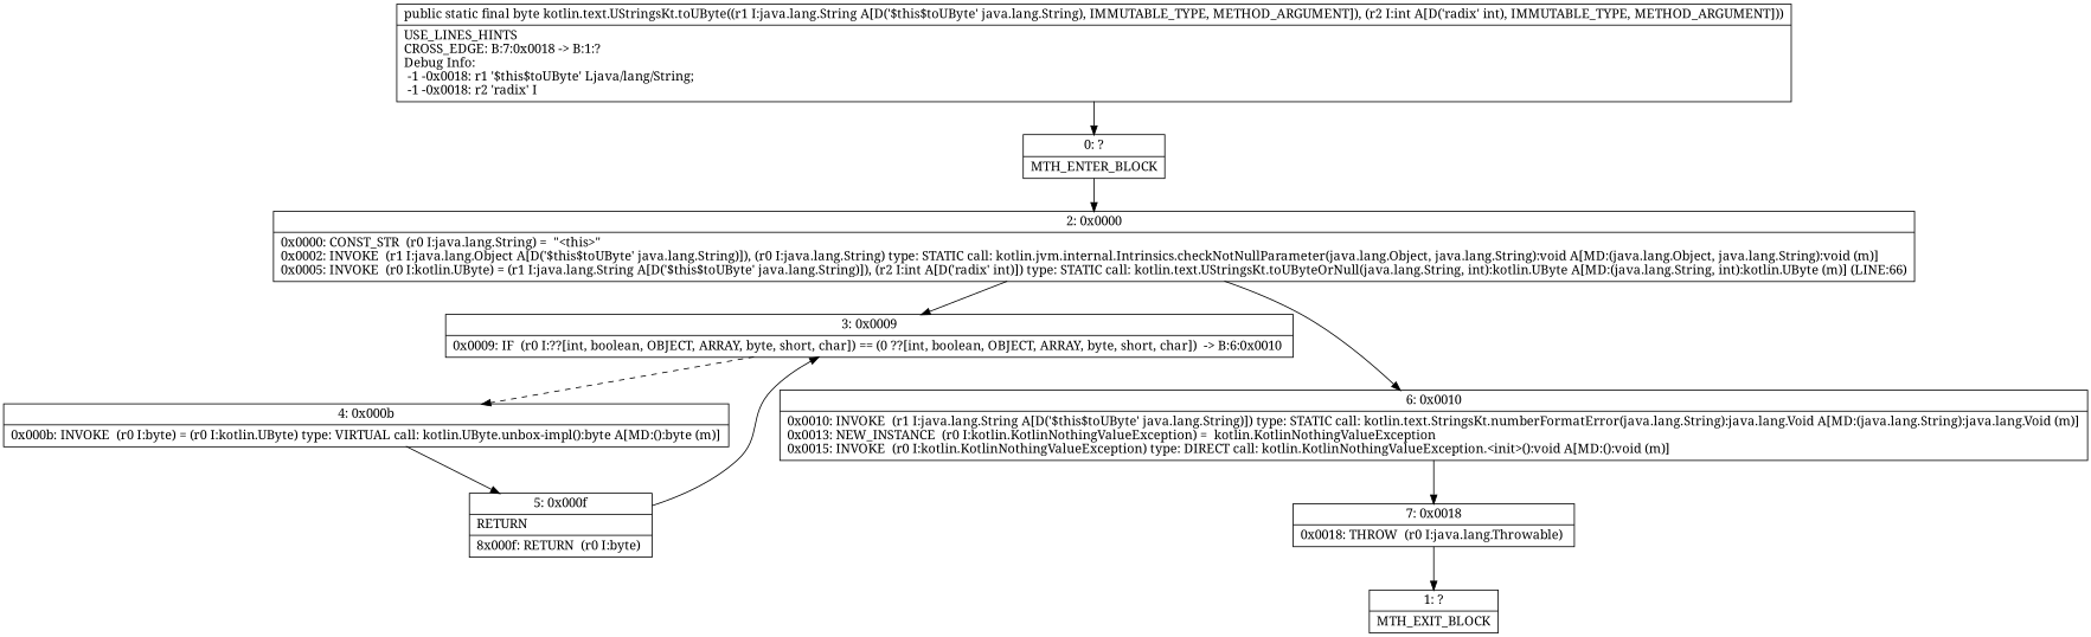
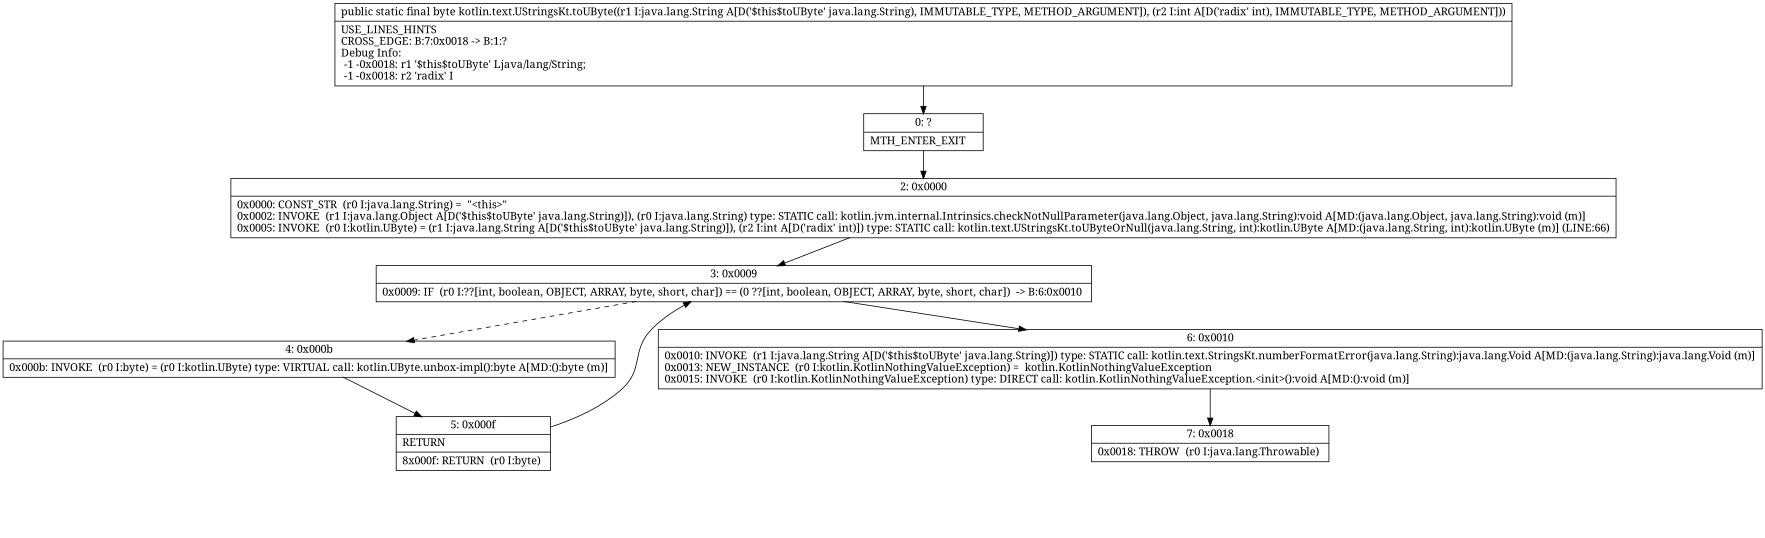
  digraph {
    fontname="Noto Serif"
    node [fontname="Noto Serif" shape=record]
    edge [fontname="Noto Serif"]
-   n1 [label="{0\:\ ?|MTH_ENTER_BLOCK\l}"]
+   n1 [label="{0\:\ ?|MTH_ENTER_EXIT\l}"]
    n2 [label="{2\:\ 0x0000|0x0000: CONST_STR  (r0 I:java.lang.String) =  \"\<this\>\" \l0x0002: INVOKE  (r1 I:java.lang.Object A[D('$this$toUByte' java.lang.String)]), (r0 I:java.lang.String) type: STATIC call: kotlin.jvm.internal.Intrinsics.checkNotNullParameter(java.lang.Object, java.lang.String):void A[MD:(java.lang.Object, java.lang.String):void (m)]\l0x0005: INVOKE  (r0 I:kotlin.UByte) = (r1 I:java.lang.String A[D('$this$toUByte' java.lang.String)]), (r2 I:int A[D('radix' int)]) type: STATIC call: kotlin.text.UStringsKt.toUByteOrNull(java.lang.String, int):kotlin.UByte A[MD:(java.lang.String, int):kotlin.UByte (m)] (LINE:66)\l}"]
    n3 [label="{3\:\ 0x0009|0x0009: IF  (r0 I:??[int, boolean, OBJECT, ARRAY, byte, short, char]) == (0 ??[int, boolean, OBJECT, ARRAY, byte, short, char])  \-\> B:6:0x0010 \l}"]
    n4 [label="{4\:\ 0x000b|0x000b: INVOKE  (r0 I:byte) = (r0 I:kotlin.UByte) type: VIRTUAL call: kotlin.UByte.unbox\-impl():byte A[MD:():byte (m)]\l}"]
    n5 [label="{6\:\ 0x0010|0x0010: INVOKE  (r1 I:java.lang.String A[D('$this$toUByte' java.lang.String)]) type: STATIC call: kotlin.text.StringsKt.numberFormatError(java.lang.String):java.lang.Void A[MD:(java.lang.String):java.lang.Void (m)]\l0x0013: NEW_INSTANCE  (r0 I:kotlin.KotlinNothingValueException) =  kotlin.KotlinNothingValueException \l0x0015: INVOKE  (r0 I:kotlin.KotlinNothingValueException) type: DIRECT call: kotlin.KotlinNothingValueException.\<init\>():void A[MD:():void (m)]\l}"]
    n6 [label="{5\:\ 0x000f|RETURN\l|8x000f: RETURN  (r0 I:byte) \l}"]
    n7 [label="{7\:\ 0x0018|0x0018: THROW  (r0 I:java.lang.Throwable) \l}"]
-   n8 [label="{1\:\ ?|MTH_EXIT_BLOCK\l}"]
    n9 [label="{public static final byte kotlin.text.UStringsKt.toUByte((r1 I:java.lang.String A[D('$this$toUByte' java.lang.String), IMMUTABLE_TYPE, METHOD_ARGUMENT]), (r2 I:int A[D('radix' int), IMMUTABLE_TYPE, METHOD_ARGUMENT]))  | USE_LINES_HINTS\lCROSS_EDGE: B:7:0x0018 \-\> B:1:?\lDebug Info:\l  \-1 \-0x0018: r1 '$this$toUByte' Ljava\/lang\/String;\l  \-1 \-0x0018: r2 'radix' I\l}"]
    n1 -> n2
    n2 -> n3
    n3 -> n4 [style=dashed]
-   n2 -> n5
+   n3 -> n5
    n4 -> n6
    n5 -> n7
    n6 -> n3
-   n7 -> n8
    n9 -> n1
  }
